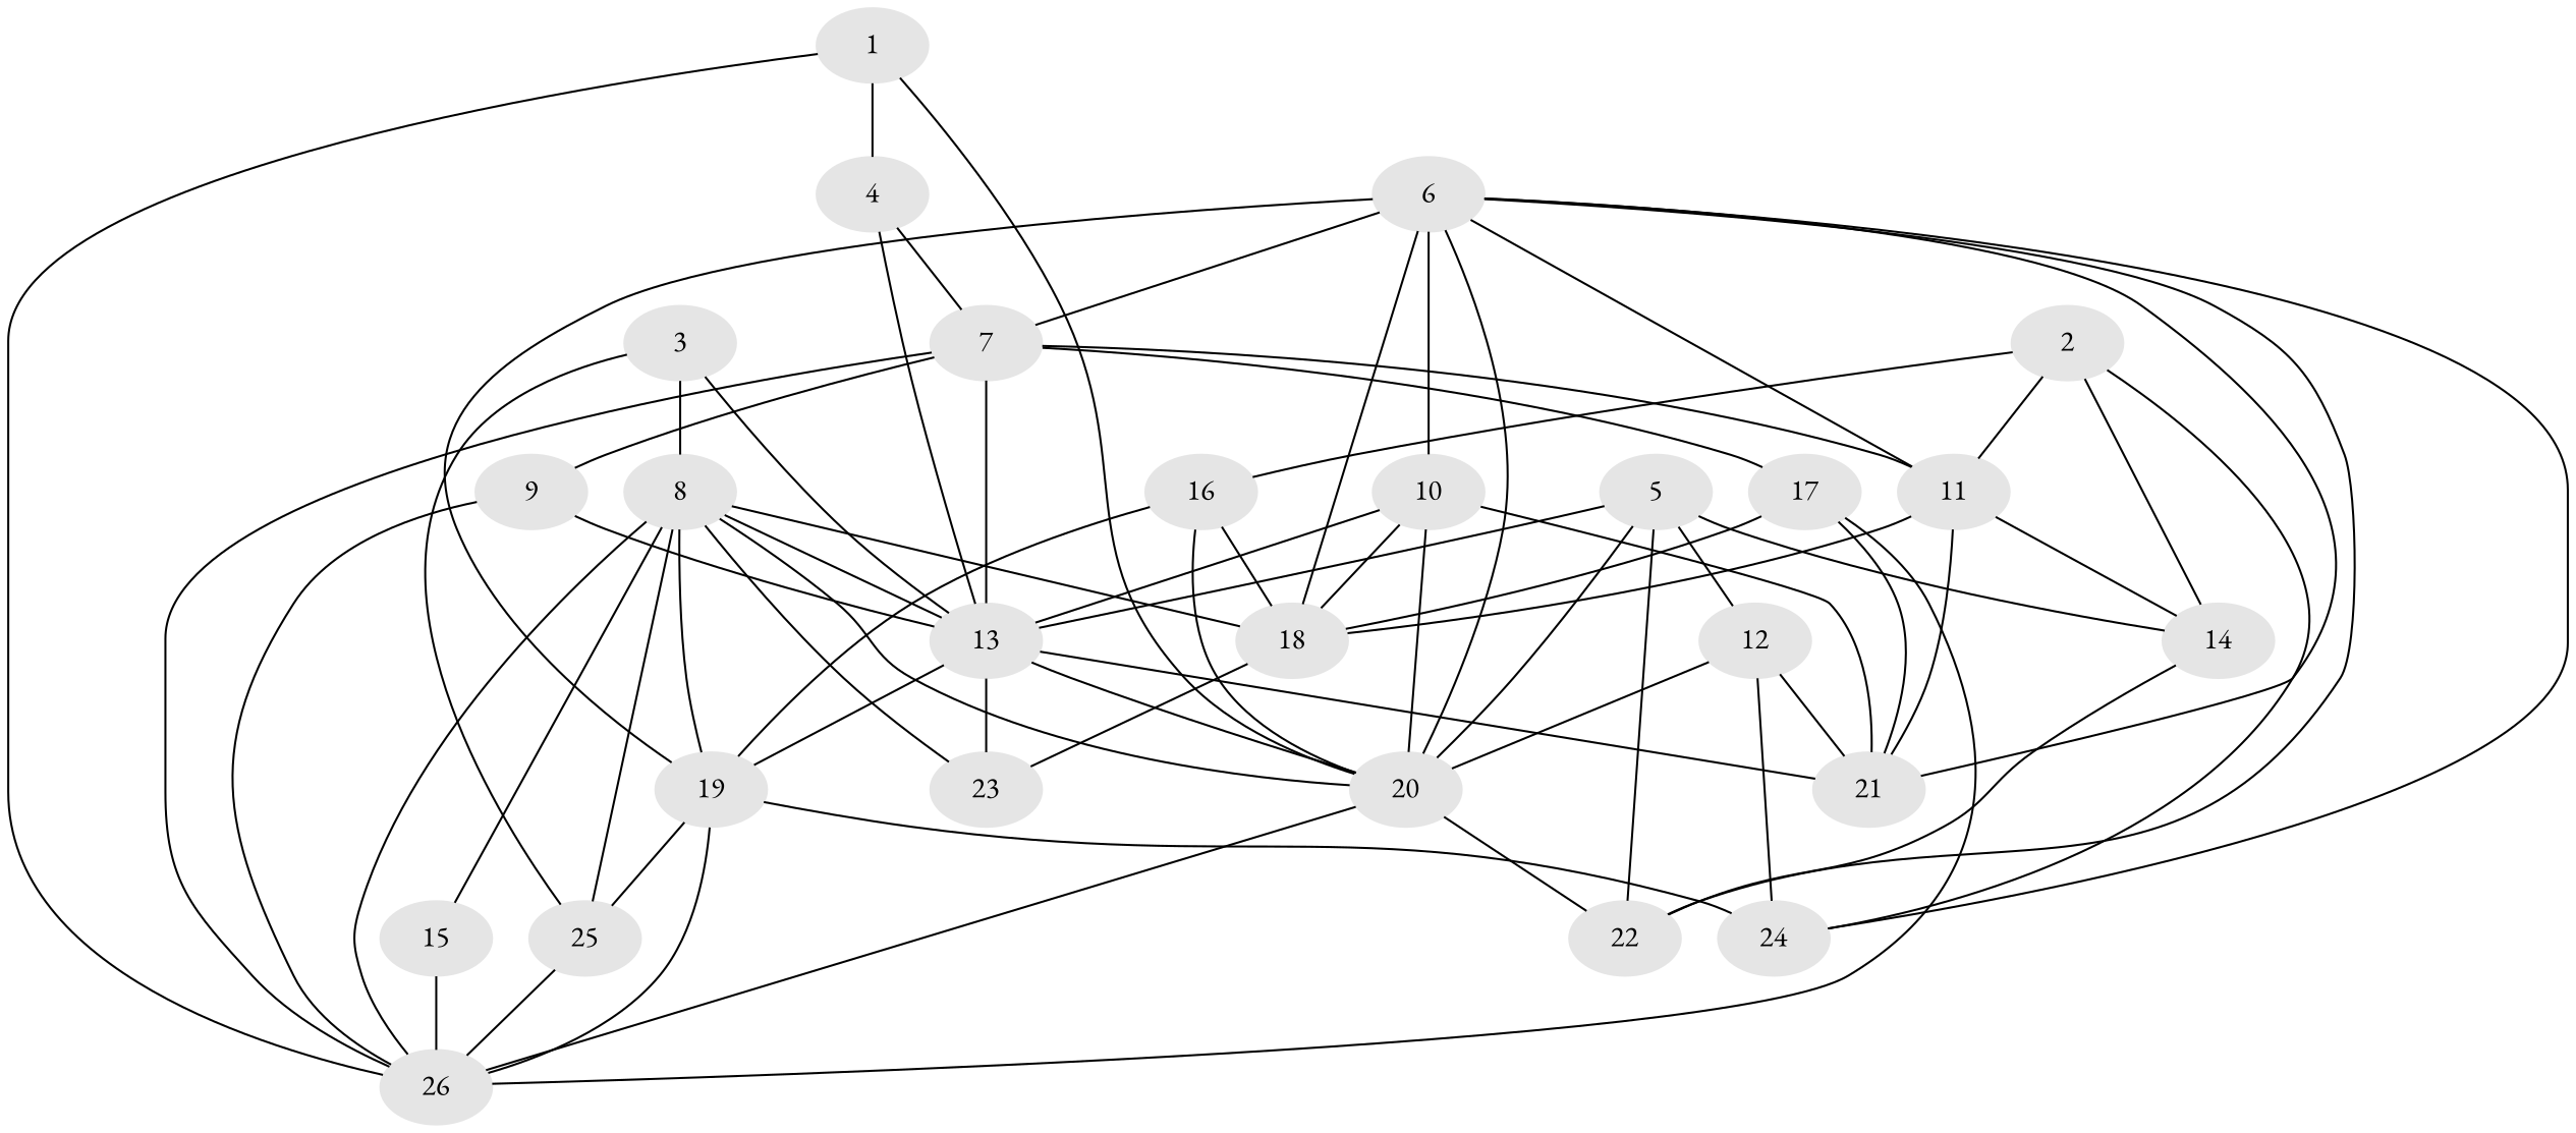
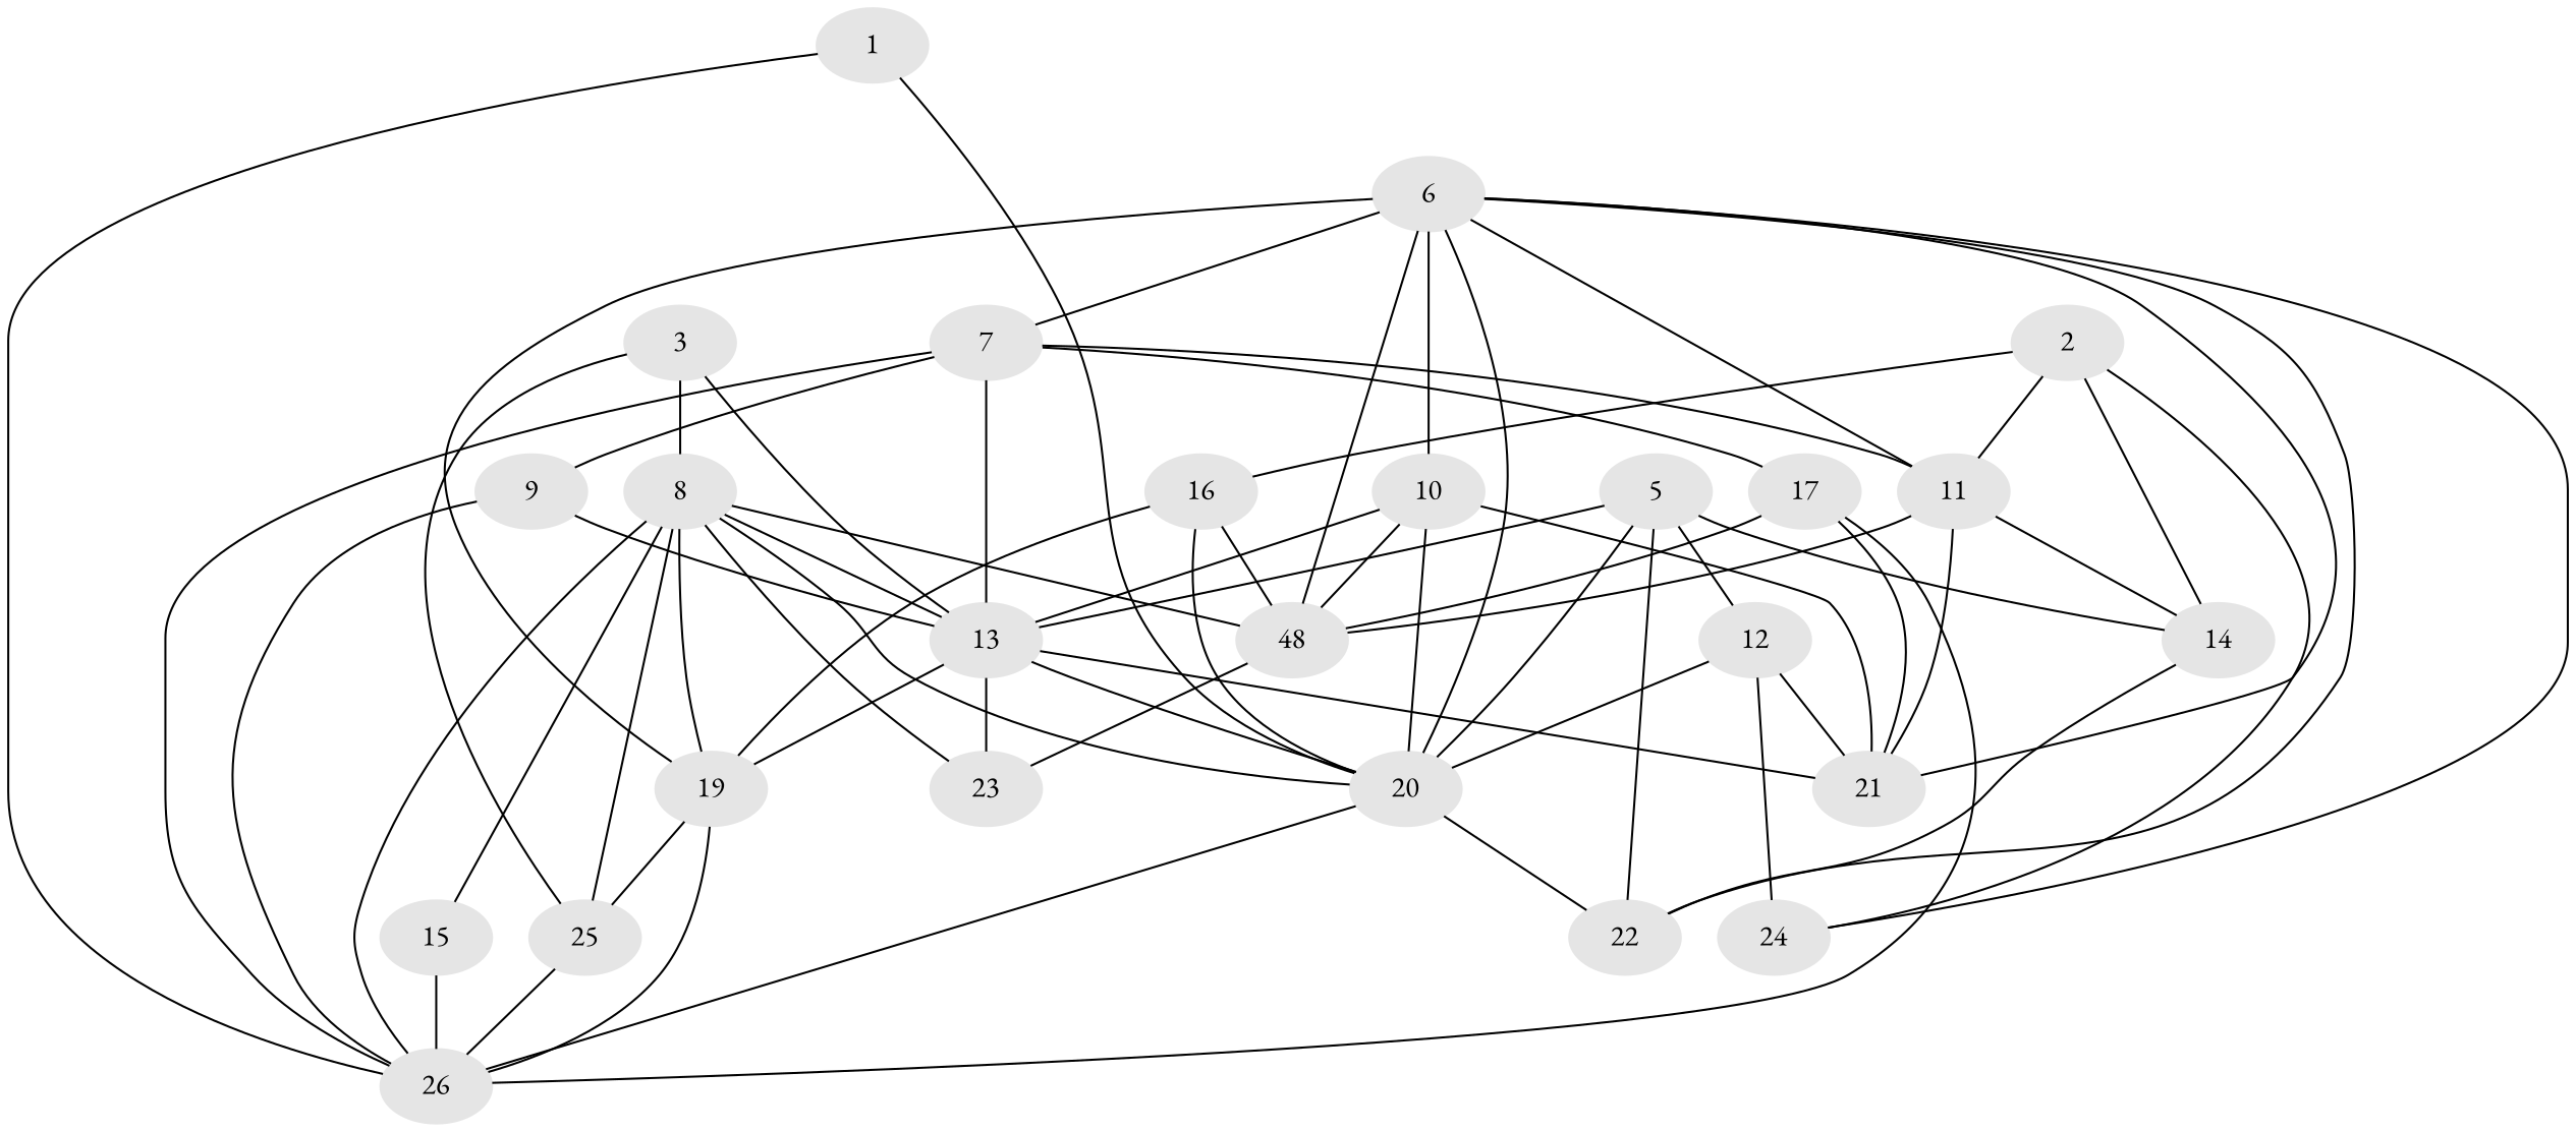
  graph {
    fontname="EB Garamond"
    node [color=gray90 fontname="EB Garamond" style=filled]
    edge [fontname="EB Garamond" weight=1.0]
    1
-   4
    20
    26
    13
    7
    22
    2
    11
    14
    16
    24
-   18
+   18 [label=48]
    21
    19
    3
    8
    25
    15
    23
    9
    17
    5
    12
    6
    10
-   1 -- 4
    1 -- 20
    1 -- 26
-   4 -- 13 [weight=2.0]
-   4 -- 7
    20 -- 26
    20 -- 22 [weight=2.0]
    13 -- 20
    13 -- 21
    13 -- 19 [weight=2.0]
    13 -- 23
    7 -- 26
    7 -- 13
    7 -- 11 [weight=2.0]
    7 -- 9
    7 -- 17
    2 -- 11
    2 -- 14
    2 -- 16
    2 -- 24
    11 -- 14
    11 -- 18
    11 -- 21
    14 -- 22
    16 -- 20
    16 -- 18
    16 -- 19
    18 -- 23
    19 -- 26
-   19 -- 24 [weight=2.0]
    19 -- 25
    3 -- 13
    3 -- 8
    3 -- 25
    8 -- 20
    8 -- 26 [weight=2.0]
    8 -- 13 [weight=2.0]
    8 -- 18 [weight=2.0]
    8 -- 19
    8 -- 25 [weight=2.0]
    8 -- 15
    8 -- 23
    25 -- 26
    15 -- 26 [weight=2.0]
    9 -- 26
    9 -- 13
    17 -- 26
    17 -- 18
    17 -- 21
    5 -- 20
    5 -- 13
    5 -- 22
    5 -- 14
    5 -- 12
    12 -- 20
    12 -- 24
    12 -- 21
    6 -- 20
    6 -- 7
    6 -- 22
    6 -- 11
    6 -- 24
    6 -- 18
    6 -- 21
    6 -- 19 [weight=2.0]
    6 -- 10 [weight=2.0]
    10 -- 20 [weight=2.0]
    10 -- 13
    10 -- 18
    10 -- 21 [weight=2.0]
  }
